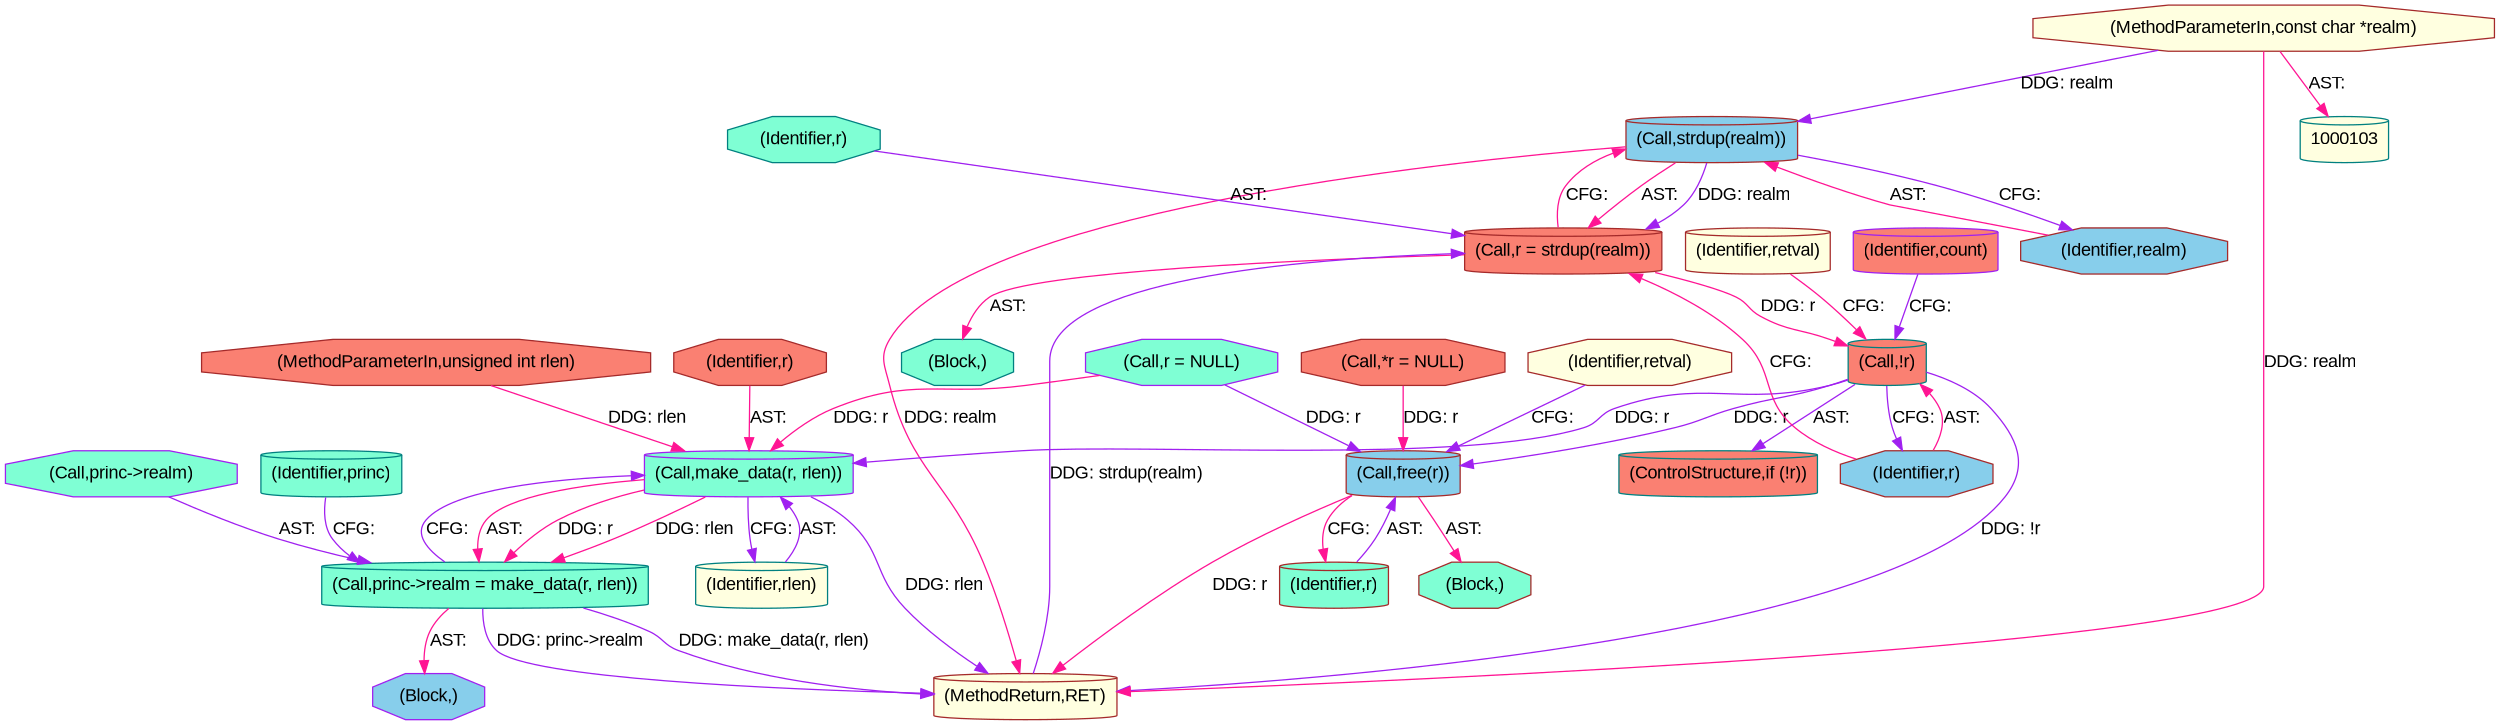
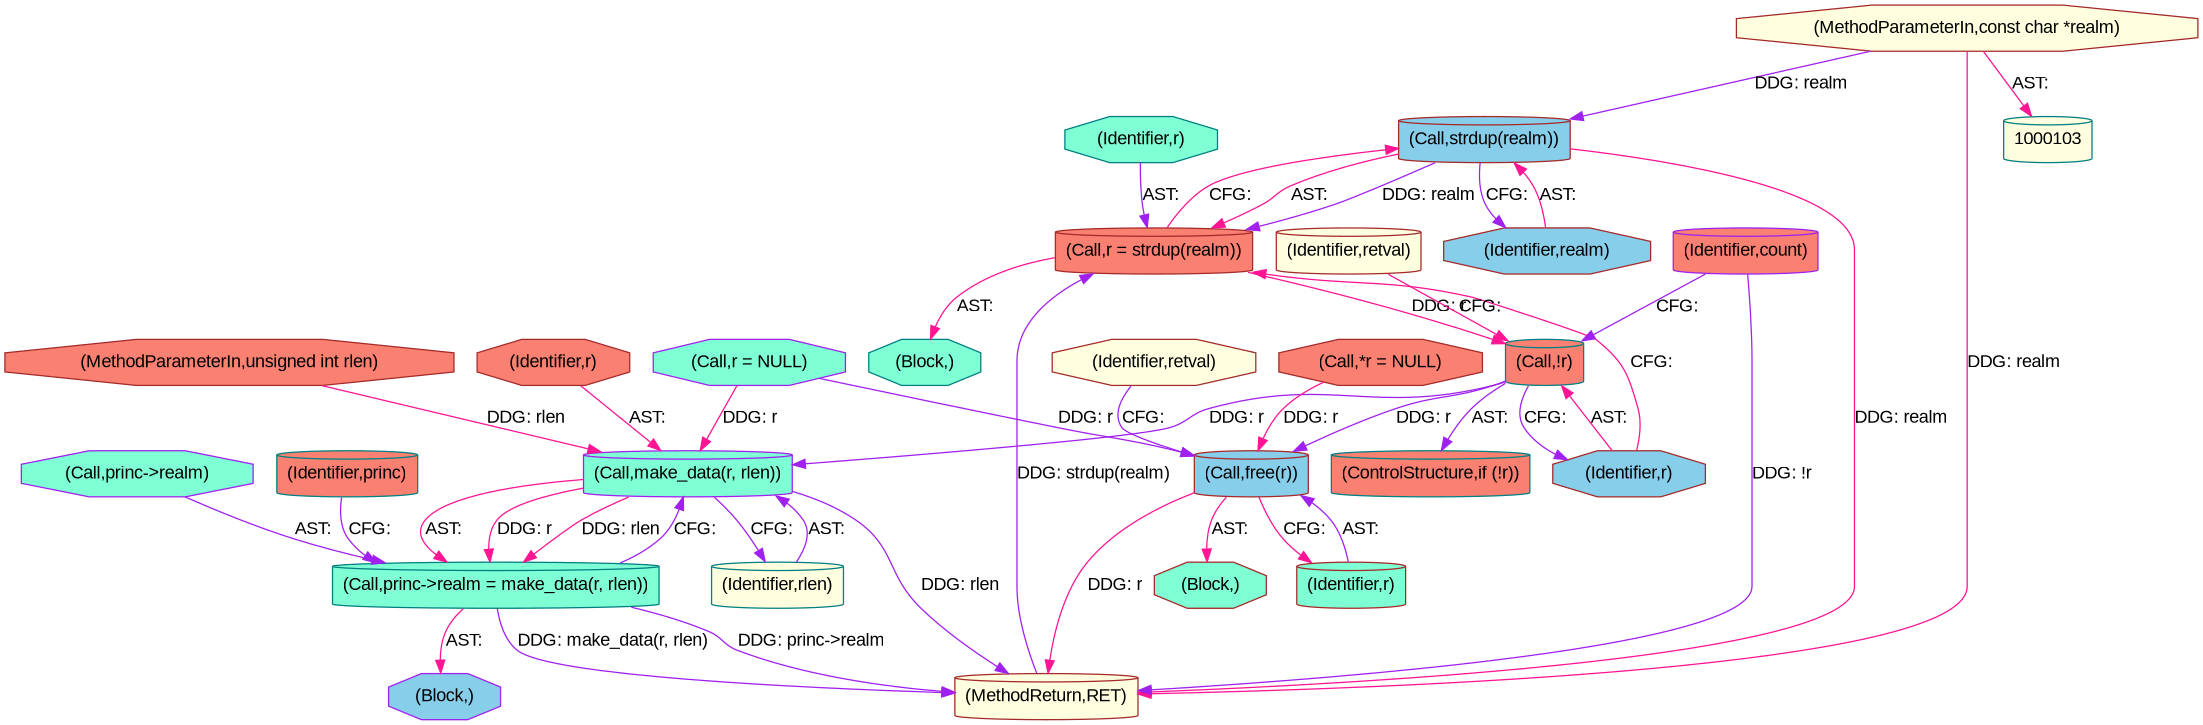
  digraph {
    fontname="Liberation Sans"
    node [color=brown fillcolor=aquamarine fontname="Liberation Sans" shape=cylinder style=filled]
    edge [color=deeppink fontname="Liberation Sans"]
    n1 [fillcolor=skyblue label="(Call,strdup(realm))"]
    n2 [fillcolor=salmon label="(Call,r = strdup(realm))"]
    n3 [fillcolor=lightyellow label="(MethodReturn,RET)"]
    n4 [fillcolor=skyblue label="(Identifier,realm)" shape=octagon]
    n5 [color=teal fillcolor=salmon label="(Call,!r)"]
    n6 [color=teal label="(Block,)" shape=octagon]
    n7 [fillcolor=lightyellow label="(MethodParameterIn,const char *realm)" shape=octagon]
    1000103 [color=teal fillcolor=lightyellow]
    n9 [color=purple label="(Call,make_data(r, rlen))"]
    n10 [fillcolor=skyblue label="(Call,free(r))"]
    n11 [fillcolor=skyblue label="(Identifier,r)" shape=octagon]
    n12 [color=teal fillcolor=salmon label="(ControlStructure,if (!r))"]
    n13 [color=teal label="(Call,princ->realm = make_data(r, rlen))"]
    n14 [color=teal fillcolor=lightyellow label="(Identifier,rlen)"]
    n15 [label="(Identifier,r)"]
    n16 [label="(Block,)" shape=octagon]
    n17 [color=purple fillcolor=skyblue label="(Block,)" shape=octagon]
    n18 [fillcolor=lightyellow label="(Identifier,retval)"]
-   n19 [color=teal label="(Identifier,princ)"]
+   n19 [color=teal fillcolor=salmon label="(Identifier,princ)"]
    n20 [color=purple label="(Call,princ->realm)" shape=octagon]
    n21 [fillcolor=salmon label="(MethodParameterIn,unsigned int rlen)" shape=octagon]
    n22 [fillcolor=salmon label="(Call,*r = NULL)" shape=octagon]
    n23 [fillcolor=salmon label="(Identifier,r)" shape=octagon]
    n24 [color=purple fillcolor=salmon label="(Identifier,count)"]
    n25 [color=purple label="(Call,r = NULL)" shape=octagon]
    n26 [fillcolor=lightyellow label="(Identifier,retval)" shape=octagon]
    n27 [color=teal label="(Identifier,r)" shape=octagon]
    n1 -> n2 [label="AST: "]
    n1 -> n2 [color=purple label="DDG: realm"]
    n1 -> n3 [label="DDG: realm"]
    n1 -> n4 [color=purple label="CFG: "]
    n2 -> n1 [label="CFG: "]
    n2 -> n5 [label="DDG: r"]
    n2 -> n6 [label="AST: "]
    n3 -> n2 [color=purple label="DDG: strdup(realm)"]
    n4 -> n1 [label="AST: "]
-   n5 -> n3 [color=purple label="DDG: !r"]
+   n24 -> n3 [color=purple label="DDG: !r"]
    n5 -> n9 [color=purple label="DDG: r"]
    n5 -> n10 [color=purple label="DDG: r"]
    n5 -> n11 [color=purple label="CFG: "]
    n5 -> n12 [color=purple label="AST: "]
    n7 -> n1 [color=purple label="DDG: realm"]
    n7 -> n3 [label="DDG: realm"]
    n7 -> 1000103 [label="AST: "]
    n9 -> n3 [color=purple label="DDG: rlen"]
    n9 -> n13 [label="AST: "]
    n9 -> n13 [label="DDG: r"]
    n9 -> n13 [label="DDG: rlen"]
    n9 -> n14 [color=purple label="CFG: "]
    n10 -> n3 [label="DDG: r"]
    n10 -> n15 [label="CFG: "]
    n10 -> n16 [label="AST: "]
    n11 -> n2 [label="CFG: "]
    n11 -> n5 [label="AST: "]
    n13 -> n3 [color=purple label="DDG: make_data(r, rlen)"]
    n13 -> n3 [color=purple label="DDG: princ->realm"]
    n13 -> n9 [color=purple label="CFG: "]
    n13 -> n17 [label="AST: "]
    n14 -> n9 [color=purple label="AST: "]
    n15 -> n10 [color=purple label="AST: "]
    n18 -> n5 [label="CFG: "]
    n19 -> n13 [color=purple label="CFG: "]
    n20 -> n13 [color=purple label="AST: "]
    n21 -> n9 [label="DDG: rlen"]
    n22 -> n10 [label="DDG: r"]
    n23 -> n9 [label="AST: "]
    n24 -> n5 [color=purple label="CFG: "]
    n25 -> n9 [label="DDG: r"]
    n25 -> n10 [color=purple label="DDG: r"]
    n26 -> n10 [color=purple label="CFG: "]
    n27 -> n2 [color=purple label="AST: "]
  }
